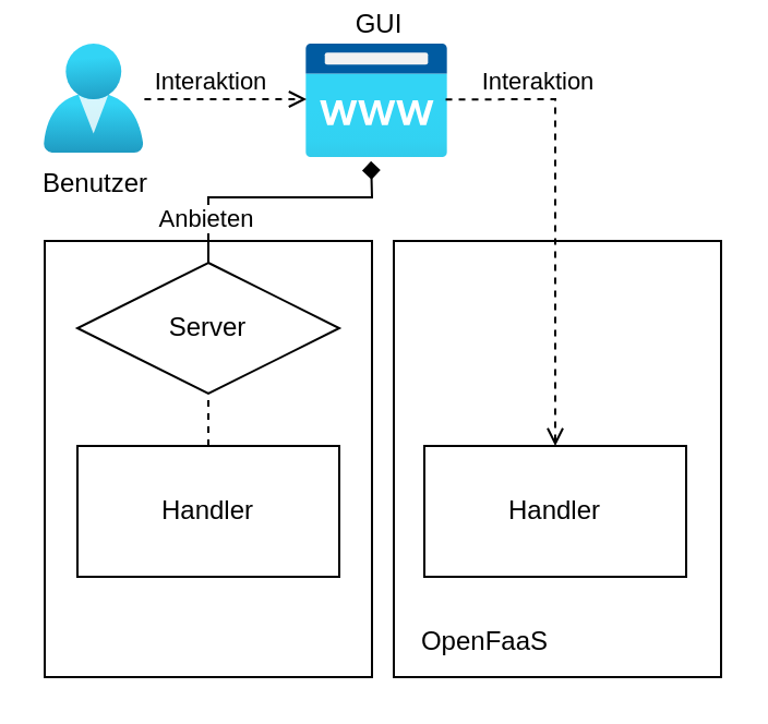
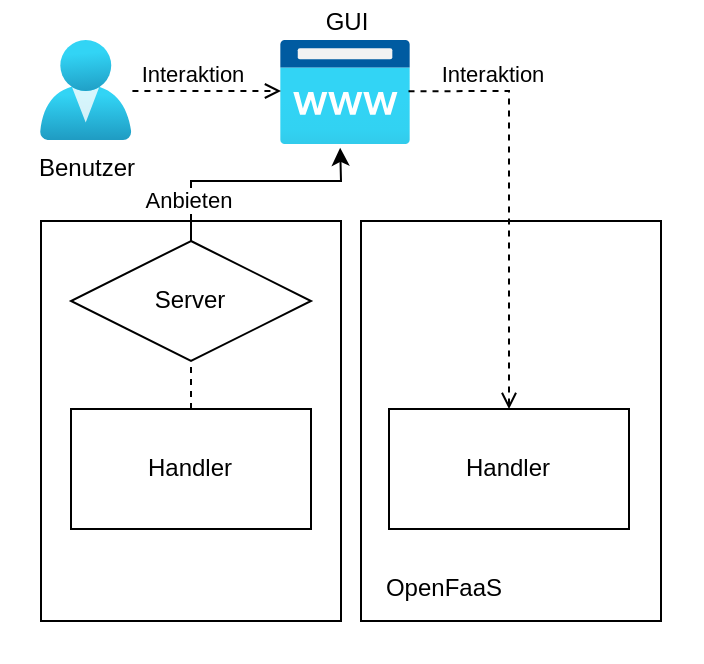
  <mxCell id="0" />
  <mxCell id="1" parent="0" />
  <mxCell id="2" value="" style="rounded=0;whiteSpace=wrap;html=1;fillColor=none;" parent="1" vertex="1"><mxGeometry x="180" y="110" width="150" height="200" as="geometry" /></mxCell>
  <mxCell id="3" value="Handler" style="rounded=0;whiteSpace=wrap;html=1;fillColor=none;strokeColor=#000000;" parent="1" vertex="1"><mxGeometry x="194" y="204" width="120" height="60" as="geometry" /></mxCell>
  <mxCell id="4" value="OpenFaaS" style="text;html=1;strokeColor=none;fillColor=none;align=center;verticalAlign=middle;whiteSpace=wrap;rounded=0;" parent="1" vertex="1"><mxGeometry x="184" y="279" width="76" height="30" as="geometry" /></mxCell>
  <mxCell id="5" value="" style="rounded=0;whiteSpace=wrap;html=1;fillColor=none;" parent="1" vertex="1"><mxGeometry x="20" y="110" width="150" height="200" as="geometry" /></mxCell>
  <mxCell id="6" value="Server" style="rhombus;whiteSpace=wrap;html=1;fillColor=none;strokeColor=default;" parent="1" vertex="1"><mxGeometry x="35" y="120" width="120" height="60" as="geometry" /></mxCell>
  <mxCell id="7" value="Handler" style="rounded=0;whiteSpace=wrap;html=1;fillColor=none;strokeColor=#000000;" parent="1" vertex="1"><mxGeometry x="35" y="204" width="120" height="60" as="geometry" /></mxCell>
  <mxCell id="8" value="GUI" style="aspect=fixed;html=1;points=[];align=center;image;fontSize=12;image=img/lib/azure2/app_services/App_Service_Domains.svg;strokeColor=#000000;fillColor=none;labelPosition=center;verticalLabelPosition=top;verticalAlign=bottom;" parent="1" vertex="1"><mxGeometry x="140" y="20" width="65" height="52" as="geometry" /></mxCell>
- <mxCell id="9" value="" style="endArrow=diamond;html=1;rounded=0;exitX=0.5;exitY=0;exitDx=0;exitDy=0;entryX=0.455;entryY=1.027;entryDx=0;entryDy=0;entryPerimeter=0;" parent="1" source="6" target="8" edge="1"><mxGeometry width="50" height="50" relative="1" as="geometry"><mxPoint x="70" y="80" as="sourcePoint" /><mxPoint x="173" y="90" as="targetPoint" /><Array as="points"><mxPoint x="95" y="90" /><mxPoint x="170" y="90" /></Array></mxGeometry></mxCell>
+ <mxCell id="9" value="" style="endArrow=classic;html=1;rounded=0;exitX=0.5;exitY=0;exitDx=0;exitDy=0;entryX=0.455;entryY=1.027;entryDx=0;entryDy=0;entryPerimeter=0;" parent="1" source="6" target="8" edge="1"><mxGeometry width="50" height="50" relative="1" as="geometry"><mxPoint x="70" y="80" as="sourcePoint" /><mxPoint x="173" y="90" as="targetPoint" /><Array as="points"><mxPoint x="95" y="90" /><mxPoint x="170" y="90" /></Array></mxGeometry></mxCell>
  <mxCell id="10" value="Anbieten" style="edgeLabel;html=1;align=center;verticalAlign=middle;resizable=0;points=[];" parent="9" vertex="1" connectable="0"><mxGeometry x="-0.403" y="-1" relative="1" as="geometry"><mxPoint x="-8" y="8" as="offset" /></mxGeometry></mxCell>
  <mxCell id="11" value="Benutzer" style="aspect=fixed;html=1;points=[];align=center;image;fontSize=12;image=img/lib/azure2/identity/Users.svg;strokeColor=#000000;fillColor=none;" parent="1" vertex="1"><mxGeometry x="20" y="20" width="45.71" height="50" as="geometry" /></mxCell>
  <mxCell id="12" value="" style="endArrow=open;dashed=1;html=1;rounded=0;endFill=0;" edge="1" parent="1" source="11"><mxGeometry width="50" height="50" relative="1" as="geometry"><mxPoint x="420" y="100" as="sourcePoint" /><mxPoint x="140" y="45" as="targetPoint" /></mxGeometry></mxCell>
  <mxCell id="13" value="" style="endArrow=none;dashed=1;html=1;rounded=0;exitX=0.5;exitY=0;exitDx=0;exitDy=0;entryX=0.5;entryY=1;entryDx=0;entryDy=0;" edge="1" parent="1" source="7" target="6"><mxGeometry width="50" height="50" relative="1" as="geometry"><mxPoint x="370" y="130" as="sourcePoint" /><mxPoint x="420" y="80" as="targetPoint" /></mxGeometry></mxCell>
  <mxCell id="14" value="" style="endArrow=none;dashed=1;html=1;rounded=0;entryX=0.98;entryY=0.483;entryDx=0;entryDy=0;entryPerimeter=0;startArrow=open;startFill=0;" edge="1" parent="1" source="3" target="8"><mxGeometry width="50" height="50" relative="1" as="geometry"><mxPoint x="250" y="180" as="sourcePoint" /><mxPoint x="250" y="50" as="targetPoint" /><Array as="points"><mxPoint x="254" y="45" /></Array></mxGeometry></mxCell>
  <mxCell id="15" value="Interaktion" style="edgeLabel;html=1;align=center;verticalAlign=middle;resizable=0;points=[];" vertex="1" connectable="0" parent="1"><mxGeometry x="99.997" y="40" as="geometry"><mxPoint x="-4" y="-4" as="offset" /></mxGeometry></mxCell>
  <mxCell id="16" value="Interaktion" style="edgeLabel;html=1;align=center;verticalAlign=middle;resizable=0;points=[];" vertex="1" connectable="0" parent="1"><mxGeometry x="249.997" y="40" as="geometry"><mxPoint x="-4" y="-4" as="offset" /></mxGeometry></mxCell>
